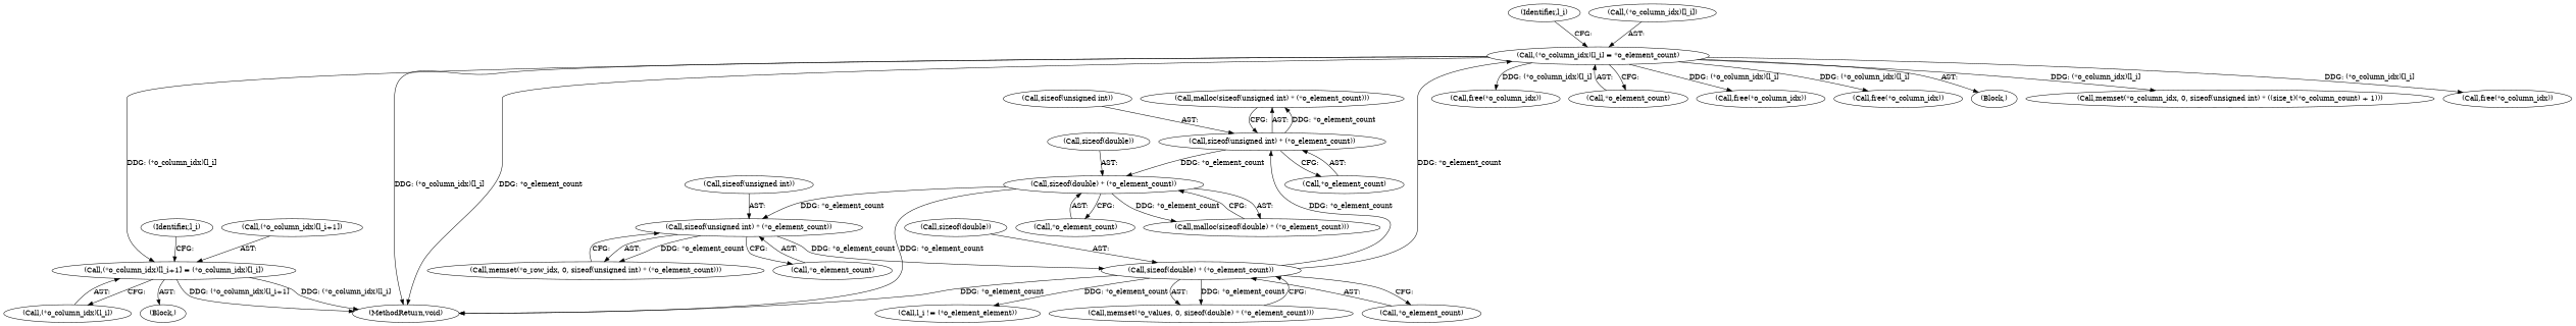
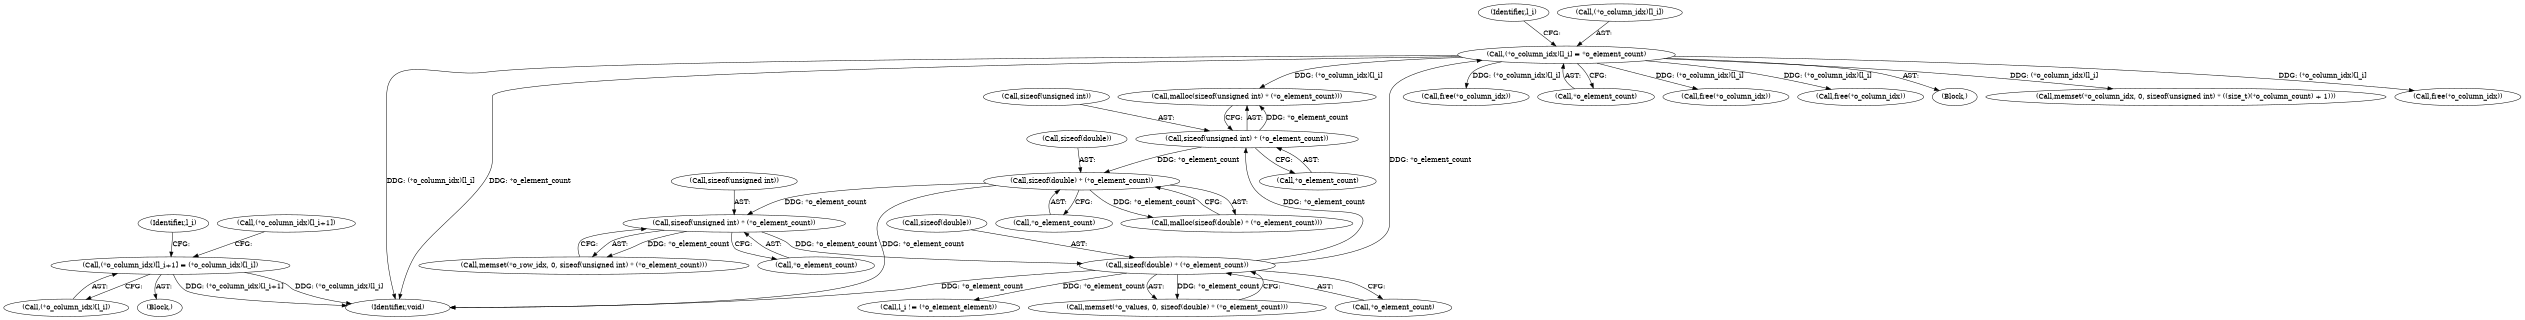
  digraph {
    n1 [label="(Call,(*o_column_idx)[l_i+1] = (*o_column_idx)[l_i])"]
    n2 [label="(Call,(*o_column_idx)[l_i])"]
    n3 [label="(Block,)"]
-   n4 [label="(MethodReturn,void)"]
+   n4 [label="(Identifier,void)"]
    n5 [label="(Call,(*o_column_idx)[l_i] = *o_element_count)"]
    n6 [label="(Call,free(*o_column_idx))"]
    n7 [label="(Call,*o_element_count)"]
    n8 [label="(Call,free(*o_column_idx))"]
    n9 [label="(Call,free(*o_column_idx))"]
    n10 [label="(Block,)"]
    n11 [label="(Call,memset(*o_column_idx, 0, sizeof(unsigned int) * ((size_t)(*o_column_count) + 1)))"]
    n12 [label="(Call,free(*o_column_idx))"]
    n13 [label="(Call,sizeof(double) * (*o_element_count))"]
    n14 [label="(Call,sizeof(unsigned int) * (*o_element_count))"]
    n15 [label="(Call,l_i != (*o_element_element))"]
    n16 [label="(Call,memset(*o_values, 0, sizeof(double) * (*o_element_count)))"]
    n17 [label="(Call,*o_element_count)"]
    n18 [label="(Call,sizeof(double) * (*o_element_count))"]
    n19 [label="(Call,malloc(sizeof(unsigned int) * (*o_element_count)))"]
    n20 [label="(Call,*o_element_count)"]
    n21 [label="(Call,sizeof(unsigned int) * (*o_element_count))"]
    n22 [label="(Call,*o_element_count)"]
    n23 [label="(Call,memset(*o_row_idx, 0, sizeof(unsigned int) * (*o_element_count)))"]
    n24 [label="(Call,*o_element_count)"]
    n25 [label="(Call,malloc(sizeof(double) * (*o_element_count)))"]
    n26 [label="(Identifier,l_i)"]
    n27 [label="(Identifier,l_i)"]
    n28 [label="(Call,(*o_column_idx)[l_i])"]
    n29 [label="(Call,sizeof(unsigned int))"]
    n30 [label="(Call,(*o_column_idx)[l_i+1])"]
    n31 [label="(Call,sizeof(unsigned int))"]
    n32 [label="(Call,sizeof(double))"]
    n33 [label="(Call,sizeof(double))"]
    n1 -> n2 [label="CFG: "]
    n1 -> n3 [label="AST: "]
    n1 -> n4 [label="DDG: (*o_column_idx)[l_i+1]"]
    n1 -> n4 [label="DDG: (*o_column_idx)[l_i]"]
    n2 -> n1 [label="AST: "]
-   n5 -> n1 [label="DDG: (*o_column_idx)[l_i]"]
+   n5 -> n19 [label="DDG: (*o_column_idx)[l_i]"]
    n5 -> n4 [label="DDG: (*o_column_idx)[l_i]"]
    n5 -> n4 [label="DDG: *o_element_count"]
    n5 -> n6 [label="DDG: (*o_column_idx)[l_i]"]
    n5 -> n7 [label="CFG: "]
    n5 -> n8 [label="DDG: (*o_column_idx)[l_i]"]
    n5 -> n9 [label="DDG: (*o_column_idx)[l_i]"]
    n5 -> n10 [label="AST: "]
    n5 -> n11 [label="DDG: (*o_column_idx)[l_i]"]
    n5 -> n12 [label="DDG: (*o_column_idx)[l_i]"]
    n7 -> n5 [label="AST: "]
    n13 -> n4 [label="DDG: *o_element_count"]
    n13 -> n5 [label="DDG: *o_element_count"]
    n13 -> n14 [label="DDG: *o_element_count"]
    n13 -> n15 [label="DDG: *o_element_count"]
    n13 -> n16 [label="AST: "]
    n13 -> n16 [label="DDG: *o_element_count"]
    n13 -> n17 [label="CFG: "]
    n14 -> n18 [label="DDG: *o_element_count"]
    n14 -> n19 [label="AST: "]
    n14 -> n19 [label="DDG: *o_element_count"]
    n14 -> n20 [label="CFG: "]
    n16 -> n13 [label="CFG: "]
    n17 -> n13 [label="AST: "]
    n18 -> n4 [label="DDG: *o_element_count"]
    n18 -> n21 [label="DDG: *o_element_count"]
    n18 -> n24 [label="CFG: "]
    n18 -> n25 [label="AST: "]
    n18 -> n25 [label="DDG: *o_element_count"]
    n19 -> n14 [label="CFG: "]
    n20 -> n14 [label="AST: "]
    n21 -> n13 [label="DDG: *o_element_count"]
    n21 -> n22 [label="CFG: "]
    n21 -> n23 [label="AST: "]
    n21 -> n23 [label="DDG: *o_element_count"]
    n22 -> n21 [label="AST: "]
    n23 -> n21 [label="CFG: "]
    n24 -> n18 [label="AST: "]
    n25 -> n18 [label="CFG: "]
    n26 -> n1 [label="CFG: "]
    n27 -> n5 [label="CFG: "]
    n28 -> n5 [label="AST: "]
    n29 -> n14 [label="AST: "]
-   n30 -> n1 [label="AST: "]
+   n30 -> n1 [label="CFG: "]
    n31 -> n21 [label="AST: "]
    n32 -> n18 [label="AST: "]
    n33 -> n13 [label="AST: "]
  }
